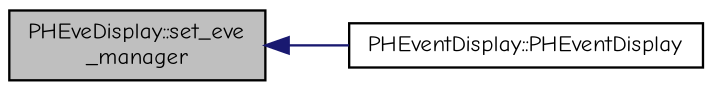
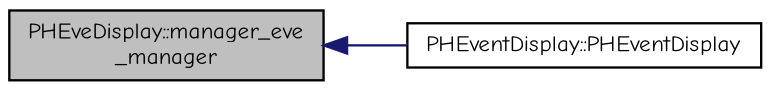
  digraph {
    rankdir=LR
    fontname="Comic Neue"
    node [color=black fontname="Comic Neue" fontsize=10 shape=record]
-   n1 [fillcolor=grey75 fontcolor=black height=0.2 label="PHEveDisplay::set_eve\l_manager" style=filled width=0.4]
+   n1 [fillcolor=grey75 fontcolor=black height=0.2 label="PHEveDisplay::manager_eve\l_manager" style=filled width=0.4]
    n2 [height=0.2 label="PHEventDisplay::PHEventDisplay" width=0.4]
    n1 -> n2 [color=midnightblue dir=back fontname="Comic Neue" fontsize=10 labelfontname=FreeSans labelfontsize=10 style=solid]
  }
